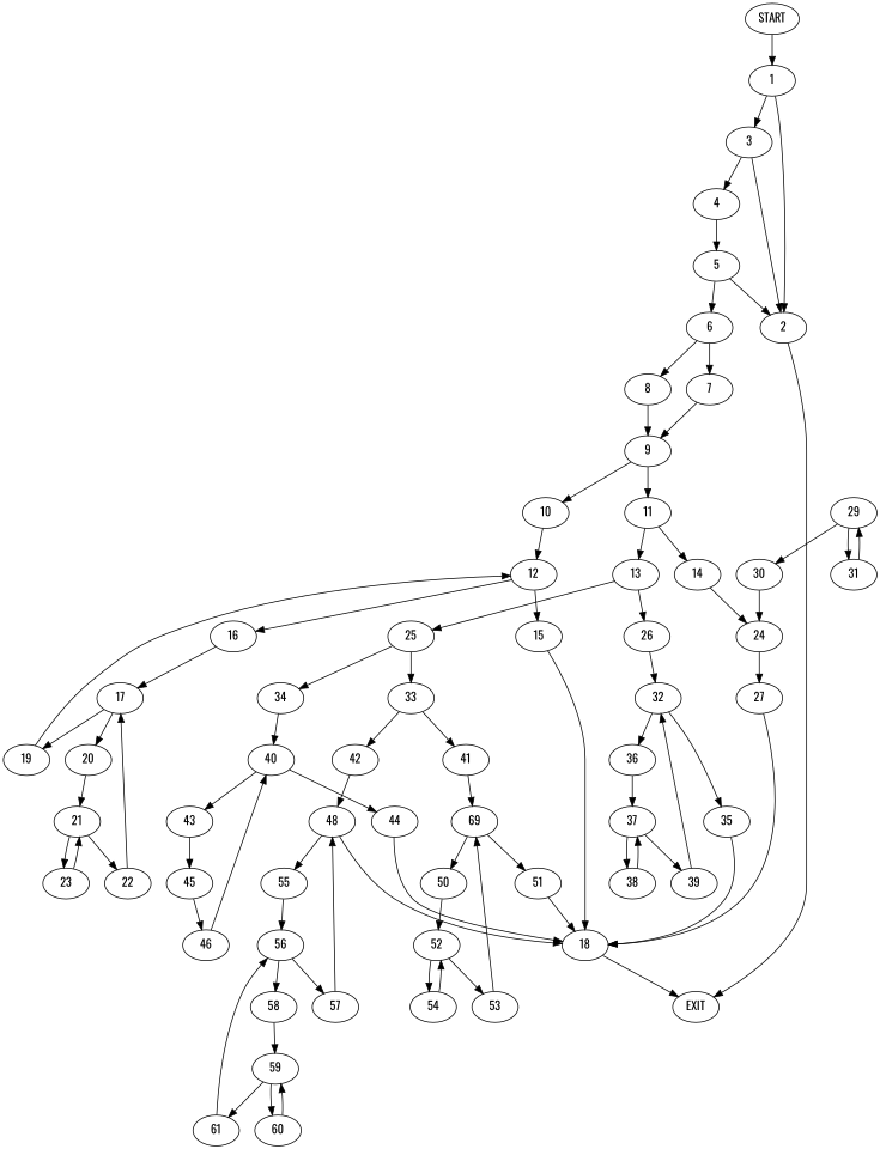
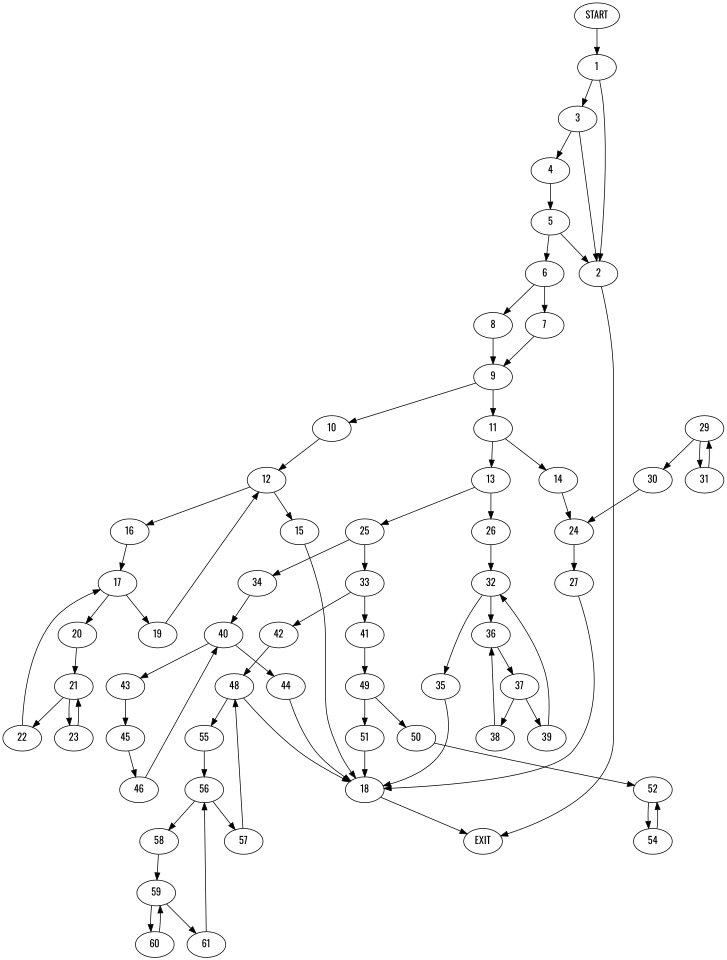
  digraph {
    fontname=Oswald
    node [fontname=Oswald]
    edge [fontname=Oswald]
    n1 [label=START]
    1
    2
    3
    n5 [label=EXIT]
    4
    5
    6
    7
    8
    9
    10
    11
    12
    13
    14
    15
    16
    25
    26
    24
    18
    17
    33
    34
    32
    27
    19
    20
    21
    22
    23
    41
    42
    40
    35
    36
    29
    30
    31
    37
-   49 [label=69]
+   49
    48
    43
    44
    38
    39
    45
    50
    51
    55
    46
    56
    52
-   53
    54
    57
    58
    59
    60
    61
    n1 -> 1
    1 -> 2
    1 -> 3
    2 -> n5
    3 -> 2
    3 -> 4
    4 -> 5
    5 -> 2
    5 -> 6
    6 -> 7
    6 -> 8
    7 -> 9
    8 -> 9
    9 -> 10
    9 -> 11
    10 -> 12
    11 -> 13
    11 -> 14
    12 -> 15
    12 -> 16
    13 -> 25
    13 -> 26
    14 -> 24
    15 -> 18
    16 -> 17
    25 -> 33
    25 -> 34
    26 -> 32
    24 -> 27
    18 -> n5
    17 -> 19
    17 -> 20
    33 -> 41
    33 -> 42
    34 -> 40
    32 -> 35
    32 -> 36
    27 -> 18
    19 -> 12
    20 -> 21
    21 -> 22
    21 -> 23
    22 -> 17
    23 -> 21
    41 -> 49
    42 -> 48
    40 -> 43
    40 -> 44
    35 -> 18
    36 -> 37
    29 -> 30
    29 -> 31
    30 -> 24
    31 -> 29
    37 -> 38
    37 -> 39
    49 -> 50
    49 -> 51
    48 -> 18
    48 -> 55
    43 -> 45
    44 -> 18
-   38 -> 37
+   38 -> 36
    39 -> 32
    45 -> 46
    50 -> 52
    51 -> 18
    55 -> 56
    46 -> 40
    56 -> 57
    56 -> 58
-   52 -> 53
    52 -> 54
-   53 -> 49
    54 -> 52
    57 -> 48
    58 -> 59
    59 -> 60
    59 -> 61
    60 -> 59
    61 -> 56
  }
